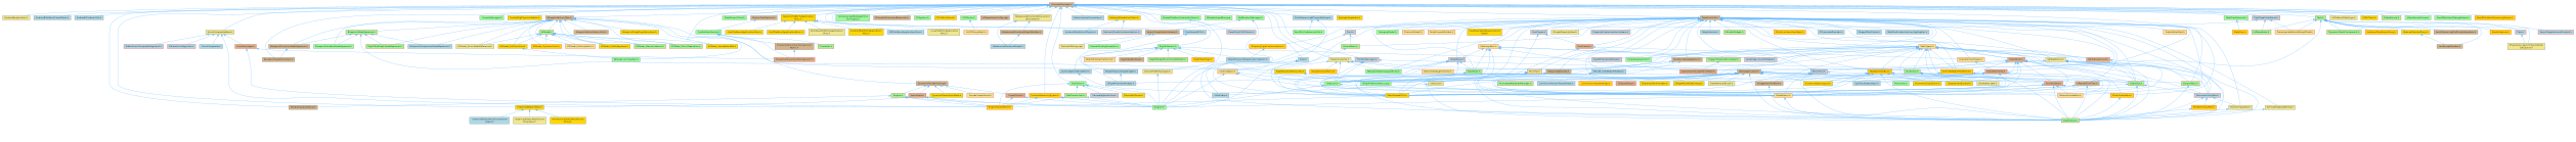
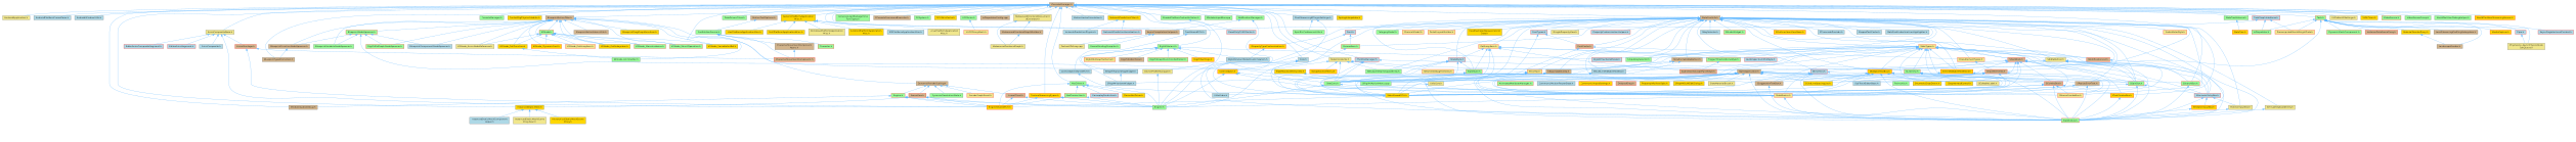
  digraph {
    fontname=Montserrat
    node [color=grey40 fillcolor=palegreen fontname=Montserrat fontsize=10 shape=box style=filled]
    edge [color=steelblue1 dir=back fontname=Montserrat fontsize=10 labelfontname=Helvetica labelfontsize=10 style=solid]
    n1 [color=gray40 fillcolor=tan fontcolor=black height=0.2 label="IConsoleManager.h" width=0.4]
    n2 [fillcolor=khaki height=0.2 label="AndroidApplication.h" width=0.4]
    n3 [fillcolor=lightblue height=0.2 label="AndroidPlatformFramePacer.h" width=0.4]
    n4 [fillcolor=lightblue height=0.2 label="AndroidWindowUtils.h" width=0.4]
    n5 [fillcolor=khaki height=0.2 label="AnimCompositeBase.h" width=0.4]
    n6 [fillcolor=tan height=0.2 label="AsyncCompilationHelpers.h" width=0.4]
    n7 [fillcolor=tan height=0.2 label="BlueprintActionFilter.h" width=0.4]
    n8 [fillcolor=tan height=0.2 label="BlueprintTypePromotion.h" width=0.4]
    n9 [height=0.2 label="ConsoleManager.h" width=0.4]
    n10 [fillcolor=gold height=0.2 label="ControlRigPhysicsModule.h" width=0.4]
    n11 [fillcolor=lightblue height=0.2 label="Core.h" width=0.4]
    n12 [fillcolor=lightblue height=0.2 label="CoreSharedPCH.h" width=0.4]
    n13 [height=0.2 label="DataDrivenCVars.h" width=0.4]
    n14 [fillcolor=khaki height=0.2 label="DeviceProfileManager.h" width=0.4]
    n15 [fillcolor=tan height=0.2 label="DynamicRenderScaling.h" width=0.4]
    n16 [fillcolor=tan height=0.2 label="MediaIOAudioDebug.h" width=0.4]
    n17 [fillcolor=gold height=0.2 label="InstancedStaticMesh.h" width=0.4]
    n18 [height=0.2 label="ExclusiveLoadPackageTime\lFontTypes.h" width=0.4]
    n19 [fillcolor=tan height=0.2 label="FConsoleCommandExecutor.h" width=0.4]
    n20 [height=0.2 label="FXSystem.h" width=0.4]
    n21 [fillcolor=gold height=0.2 label="GPUSkinCache.h" width=0.4]
    n22 [fillcolor=gold height=0.2 label="GenericPlatformApplication\lMisc.h" width=0.4]
    n23 [fillcolor=tan height=0.2 label="IoDispatcherConfig.cpp" width=0.4]
    n24 [height=0.2 label="LODActor.h" width=0.4]
    n25 [fillcolor=khaki height=0.2 label="MetasoundFrontendDocument\lIdGenerator.h" width=0.4]
    n26 [fillcolor=tan height=0.2 label="MotionTrailOptions.h" width=0.4]
    n27 [fillcolor=lightblue height=0.2 label="MotionVectorSimulation.h" width=0.4]
    n28 [height=0.2 label="NetDriver.h" width=0.4]
    n29 [fillcolor=gold height=0.2 label="NetworkPredictionCVars.h" width=0.4]
    n30 [height=0.2 label="NotificationManager.h" width=0.4]
    n31 [fillcolor=lightblue height=0.2 label="PixelStreaming2PluginSettings.h" width=0.4]
    n32 [height=0.2 label="SRotatorInputBox.cpp" width=0.4]
    n33 [height=0.2 label="RigVMVariant.h" width=0.4]
    n34 [height=0.2 label="ShaderPlatformCachedIniValue.h" width=0.4]
    n35 [fillcolor=tan height=0.2 label="SlateApplication.h" width=0.4]
    n36 [fillcolor=khaki height=0.2 label="SlateConstants.h" width=0.4]
    n37 [fillcolor=tan height=0.2 label="SlateFontInfo.h" width=0.4]
    n38 [fillcolor=gold height=0.2 label="SpringInterpolator.h" width=0.4]
    n39 [height=0.2 label="StateTreeSchema.h" width=0.4]
    n40 [color=red height=0.2 label="Task.h" width=0.4]
    n41 [color=red fillcolor=lightblue height=0.2 label="TaskGraphInterfaces.h" width=0.4]
    n42 [color=red fillcolor=gold height=0.2 label="TextureStreamingTypes.h" width=0.4]
    n43 [color=red fillcolor=lightblue height=0.2 label="ThrottleManager.h" width=0.4]
    n44 [fillcolor=khaki height=0.2 label="UVEditorUXSettings.h" width=0.4]
    n45 [fillcolor=gold height=0.2 label="VVMCVars.h" width=0.4]
    n46 [color=red height=0.2 label="VideoSource.h" width=0.4]
    n47 [height=0.2 label="VideoSourceGroup.h" width=0.4]
    n48 [height=0.2 label="WorldPartitionDebugHelper.h" width=0.4]
    n49 [color=red fillcolor=gold height=0.2 label="WorldPartitionStreamingSource.h" width=0.4]
    n50 [fillcolor=lightblue height=0.2 label="AnimComposite.h" width=0.4]
    n51 [color=red fillcolor=tan height=0.2 label="AnimMontage.h" width=0.4]
    n52 [color=red fillcolor=gold height=0.2 label="EngineSharedPCH.h" width=0.4]
    n53 [color=red fillcolor=lightblue height=0.2 label="EditorAnimCompositeSegment.h" width=0.4]
    n54 [color=red fillcolor=lightblue height=0.2 label="EditorAnimSegment.h" width=0.4]
    n55 [height=0.2 label="GroomBindingCompiler.h" width=0.4]
    n56 [fillcolor=khaki height=0.2 label="Texture2DArray.cpp" width=0.4]
    n57 [fillcolor=tan height=0.2 label="BlueprintActionMenuUtils.h" width=0.4]
    n58 [fillcolor=lightblue height=0.2 label="BlueprintComponentNodeSpawner.h" width=0.4]
    n59 [fillcolor=gold height=0.2 label="BlueprintDragDropMenuItem.h" width=0.4]
    n60 [fillcolor=tan height=0.2 label="BlueprintFunctionNodeSpawner.h" width=0.4]
    n61 [color=red height=0.2 label="BlueprintNodeSpawner.h" width=0.4]
    n62 [height=0.2 label="BlueprintVariableNodeSpawner.h" width=0.4]
    n63 [color=red height=0.2 label="RigVMEdGraphNodeSpawner.h" width=0.4]
    n64 [color=red height=0.2 label="K2Node.h" width=0.4]
    n65 [fillcolor=khaki height=0.2 label="K2Node_AnimNodeReference.h" width=0.4]
    n66 [fillcolor=gold height=0.2 label="K2Node_CallFunction.h" width=0.4]
    n67 [height=0.2 label="K2Node_AnimGetter.h" width=0.4]
    n68 [color=red fillcolor=gold height=0.2 label="K2Node_DynamicCast.h" width=0.4]
    n69 [color=red fillcolor=khaki height=0.2 label="K2Node_GetArrayItem.h" width=0.4]
    n70 [fillcolor=gold height=0.2 label="K2Node_GetSubsystem.h" width=0.4]
    n71 [color=red height=0.2 label="K2Node_MacroInstance.h" width=0.4]
    n72 [color=red height=0.2 label="K2Node_StructOperation.h" width=0.4]
    n73 [fillcolor=gold height=0.2 label="K2Node_VariableSetRef.h" width=0.4]
    n74 [fillcolor=gold height=0.2 label="RigVMActionMenuUtils.h" width=0.4]
-   n75 [color=red fillcolor=khaki height=0.2 label="CoreUObject.h" width=0.4]
+   n75 [color=red fillcolor=gold height=0.2 label="CoreUObject.h" width=0.4]
    n76 [height=0.2 label="Engine.h" width=0.4]
    n77 [color=red fillcolor=khaki height=0.2 label="SlateBasics.h" width=0.4]
    n78 [fillcolor=lightblue height=0.2 label="CoreUObjectSharedPCH.h" width=0.4]
-   n79 [fillcolor=gold height=0.2 label="DynamicResolutionState.h" width=0.4]
+   n79 [height=0.2 label="DynamicResolutionState.h" width=0.4]
    n80 [color=red height=0.2 label="Engine.h" width=0.4]
    n81 [color=red fillcolor=khaki height=0.2 label="RenderGraphEvent.h" width=0.4]
    n82 [color=red fillcolor=tan height=0.2 label="SceneView.h" width=0.4]
    n83 [color=red fillcolor=tan height=0.2 label="UnrealClient.h" width=0.4]
    n84 [fillcolor=gold height=0.2 label="HierarchicalStaticMeshScene\lProxy.h" width=0.4]
    n85 [fillcolor=lightblue height=0.2 label="InstancedStaticMeshComponent\lHelper.h" width=0.4]
    n86 [fillcolor=khaki height=0.2 label="InstancedStaticMeshScene\lProxyDesc.h" width=0.4]
    n87 [fillcolor=gold height=0.2 label="AndroidPlatformApplication\lMisc.h" width=0.4]
    n88 [fillcolor=lightblue height=0.2 label="IOSPlatformApplicationMisc.h" width=0.4]
    n89 [fillcolor=khaki height=0.2 label="LinuxPlatformApplication\lMisc.h" width=0.4]
    n90 [fillcolor=gold height=0.2 label="MacPlatformApplicationMisc.h" width=0.4]
    n91 [fillcolor=gold height=0.2 label="NullPlatformApplicationMisc.h" width=0.4]
    n92 [fillcolor=khaki height=0.2 label="WindowsPlatformApplication\lMisc.h" width=0.4]
    n93 [color=red fillcolor=khaki height=0.2 label="HLODProxyMesh.h" width=0.4]
-   n94 [fillcolor=lightblue height=0.2 label="MetasoundFrontendGraph.h" width=0.4]
+   n94 [fillcolor=khaki height=0.2 label="MetasoundFrontendGraph.h" width=0.4]
    n95 [fillcolor=tan height=0.2 label="MetasoundFrontendGraphBuilder.h" width=0.4]
    n96 [height=0.2 label="RootMotionSource.h" width=0.4]
    n97 [fillcolor=gold height=0.2 label="DemoNetDriver.h" width=0.4]
    n98 [color=red fillcolor=lightblue height=0.2 label="GameplayPrediction.h" width=0.4]
    n99 [color=red height=0.2 label="NetConnection.h" width=0.4]
    n100 [fillcolor=lightblue height=0.2 label="NetworkPredictionPhysics.h" width=0.4]
    n101 [color=red fillcolor=lightblue height=0.2 label="NetworkPredictionSerialization.h" width=0.4]
    n102 [color=red height=0.2 label="SlateExtras.h" width=0.4]
    n103 [height=0.2 label="EpicRtcConferenceUtils.h" width=0.4]
    n104 [fillcolor=lightblue height=0.2 label="UtilsVideo.h" width=0.4]
    n105 [color=red fillcolor=khaki height=0.2 label="RigVMEdGraphSchema.h" width=0.4]
    n106 [fillcolor=tan height=0.2 label="RigVMEditorTools.h" width=0.4]
    n107 [color=red height=0.2 label="RigVMGraphFunctionDefinition.h" width=0.4]
    n108 [color=red fillcolor=gold height=0.2 label="RigVMSettings.h" width=0.4]
    n109 [color=red fillcolor=lightblue height=0.2 label="RigVMTreeToolkitNode.h" width=0.4]
    n110 [fillcolor=lightblue height=0.2 label="RigVMVariantDetailCustomization.h" width=0.4]
    n111 [fillcolor=lightblue height=0.2 label="SRigVMVariantTagWidget.h" width=0.4]
    n112 [fillcolor=lightblue height=0.2 label="SRigVMVariantWidget.h" width=0.4]
    n113 [color=red fillcolor=tan height=0.2 label="CharacterMovementComponent.h" width=0.4]
    n114 [color=red height=0.2 label="Character.h" width=0.4]
    n115 [fillcolor=tan height=0.2 label="CharacterMovementComponent\lAsync.h" width=0.4]
    n116 [color=red fillcolor=lightblue height=0.2 label="ReadOnlyCVARCache.h" width=0.4]
    n117 [height=0.2 label="SRigVMActionMenu.cpp" width=0.4]
    n118 [fillcolor=gold height=0.2 label="SlateSharedPCH.h" width=0.4]
    n119 [color=red height=0.2 label="AnimatedAttributeManager.h" width=0.4]
    n120 [fillcolor=lightblue height=0.2 label="CommonUIActionRouterBase.h" width=0.4]
    n121 [color=red fillcolor=gold height=0.2 label="CommonUIInputSettings.h" width=0.4]
    n122 [color=red fillcolor=tan height=0.2 label="DelayedDrag.h" width=0.4]
    n123 [height=0.2 label="PaintUtils.h" width=0.4]
    n124 [fillcolor=gold height=0.2 label="PropertyInfoViewStyle.h" width=0.4]
    n125 [color=red fillcolor=tan height=0.2 label="SComboBox.h" width=0.4]
    n126 [fillcolor=gold height=0.2 label="SGridLineSpacingList.h" width=0.4]
    n127 [fillcolor=gold height=0.2 label="SNumericDropDown.h" width=0.4]
    n128 [fillcolor=gold height=0.2 label="SRigVMBulkEditDialog.h" width=0.4]
    n129 [fillcolor=gold height=0.2 label="SSegmentedControl.h" width=0.4]
    n130 [color=red height=0.2 label="SSpinBox.h" width=0.4]
    n131 [fillcolor=khaki height=0.2 label="SlateMaterialBrush.h" width=0.4]
    n132 [fillcolor=lightblue height=0.2 label="SubTrackEditorBase.h" width=0.4]
    n133 [fillcolor=khaki height=0.2 label="UtilsCore.h" width=0.4]
    n134 [height=0.2 label="SlateCore.h" width=0.4]
    n135 [height=0.2 label="SBlueprintNamespaceEntry.h" width=0.4]
    n136 [color=red fillcolor=gold height=0.2 label="SGraphActionMenu.h" width=0.4]
    n137 [color=red fillcolor=khaki height=0.2 label="SKismetDebugTreeView.h" width=0.4]
    n138 [color=red height=0.2 label="SListView.h" width=0.4]
    n139 [color=red fillcolor=khaki height=0.2 label="SNameComboBox.h" width=0.4]
    n140 [color=red fillcolor=gold height=0.2 label="STextComboBox.h" width=0.4]
    n141 [color=red fillcolor=lightblue height=0.2 label="SNumericEntryBox.h" width=0.4]
    n142 [color=red fillcolor=gold height=0.2 label="SRotatorInputBox.h" width=0.4]
    n143 [fillcolor=khaki height=0.2 label="SVectorInputBox.h" width=0.4]
    n144 [color=red fillcolor=khaki height=0.2 label="AudioMeterStyle.h" width=0.4]
    n145 [color=red fillcolor=tan height=0.2 label="AudioOscilloscopePanelStyle.h" width=0.4]
    n146 [color=red fillcolor=lightblue height=0.2 label="AudioSpectrumPlotStyle.h" width=0.4]
    n147 [color=red height=0.2 label="CanvasItem.h" width=0.4]
    n148 [height=0.2 label="CategoryModel.h" width=0.4]
    n149 [color=red fillcolor=khaki height=0.2 label="ChannelModel.h" width=0.4]
    n150 [color=red fillcolor=khaki height=0.2 label="DetailLayoutBuilder.h" width=0.4]
    n151 [color=red fillcolor=khaki height=0.2 label="DrawElementTypes.h" width=0.4]
    n152 [fillcolor=gold height=0.2 label="FixedSampledSequenceGrid\lData.h" width=0.4]
    n153 [color=red fillcolor=lightblue height=0.2 label="Font.h" width=0.4]
    n154 [color=red fillcolor=tan height=0.2 label="FontCache.h" width=0.4]
    n155 [color=red fillcolor=lightblue height=0.2 label="FontTypes.h" width=0.4]
    n156 [color=red fillcolor=gold height=0.2 label="IPropertyTypeCustomization.h" width=0.4]
    n157 [fillcolor=khaki height=0.2 label="ISinglePropertyView.h" width=0.4]
    n158 [color=red fillcolor=lightblue height=0.2 label="ISlateStyle.h" width=0.4]
    n159 [color=red height=0.2 label="SlateStyle.h" width=0.4]
    n160 [color=red fillcolor=lightblue height=0.2 label="PropertyCustomizationHelpers.h" width=0.4]
    n161 [fillcolor=khaki height=0.2 label="SEditableText.h" width=0.4]
    n162 [color=red fillcolor=gold height=0.2 label="SEditableTextBox.h" width=0.4]
    n163 [color=red height=0.2 label="SSearchBox.h" width=0.4]
    n164 [fillcolor=tan height=0.2 label="SSuggestionTextBox.h" width=0.4]
    n165 [color=red fillcolor=lightblue height=0.2 label="SErrorText.h" width=0.4]
    n166 [fillcolor=tan height=0.2 label="SPopUpErrorText.h" width=0.4]
    n167 [fillcolor=tan height=0.2 label="SExpandableArea.h" width=0.4]
    n168 [color=red fillcolor=gold height=0.2 label="SInlineEditableTextBlock.h" width=0.4]
    n169 [height=0.2 label="SInputKeySelector.h" width=0.4]
    n170 [fillcolor=lightblue height=0.2 label="SKeySelector.h" width=0.4]
    n171 [color=red height=0.2 label="SModeWidget.h" width=0.4]
    n172 [fillcolor=tan height=0.2 label="SMultiLineEditableText.h" width=0.4]
    n173 [fillcolor=lightblue height=0.2 label="SMultiLineEditableTextBox.h" width=0.4]
    n174 [color=red fillcolor=tan height=0.2 label="SNotificationList.h" width=0.4]
    n175 [color=red fillcolor=gold height=0.2 label="SOutlinerItemViewBase.h" width=0.4]
    n176 [color=red fillcolor=tan height=0.2 label="STextBlock.h" width=0.4]
    n177 [fillcolor=lightblue height=0.2 label="STimecodeProvider.h" width=0.4]
    n178 [color=red fillcolor=khaki height=0.2 label="SToolTip.h" width=0.4]
    n179 [fillcolor=khaki height=0.2 label="SVirtualKeyboardEntry.h" width=0.4]
    n180 [fillcolor=lightblue height=0.2 label="ShapedTextCache.h" width=0.4]
    n181 [fillcolor=lightblue height=0.2 label="SlateTextUnderlineLineHighlighter.h" width=0.4]
    n182 [color=red fillcolor=khaki height=0.2 label="SlateTypes.h" width=0.4]
    n183 [color=red fillcolor=khaki height=0.2 label="GetArrayItem.h" width=0.4]
    n184 [color=red height=0.2 label="TriggerThresholdLineStyle.h" width=0.4]
    n185 [color=red fillcolor=gold height=0.2 label="StateTree.h" width=0.4]
    n186 [color=red fillcolor=tan height=0.2 label="DrawElements.h" width=0.4]
    n187 [color=red fillcolor=lightblue height=0.2 label="AsyncRegisterLevelContext.h" width=0.4]
    n188 [color=red height=0.2 label="DynamicMeshComponent.h" width=0.4]
-   n189 [color=red fillcolor=gold height=0.2 label="InstanceDataSceneProxy.h" width=0.4]
+   n189 [color=red fillcolor=tan height=0.2 label="InstanceDataSceneProxy.h" width=0.4]
    n190 [color=red height=0.2 label="IoDispatcher.h" width=0.4]
    n191 [fillcolor=tan height=0.2 label="LandscapeRender.h" width=0.4]
    n192 [fillcolor=tan height=0.2 label="LevelStreamingProfilingSubsystem.h" width=0.4]
    n193 [fillcolor=gold height=0.2 label="MaterialRenderProxy.h" width=0.4]
    n194 [color=red fillcolor=gold height=0.2 label="MediaCapture.h" width=0.4]
    n195 [fillcolor=khaki height=0.2 label="PhysScene_AsyncPhysicsState\lJobQueue.h" width=0.4]
    n196 [color=red fillcolor=lightblue height=0.2 label="Pipe.h" width=0.4]
    n197 [color=red fillcolor=khaki height=0.2 label="PrecomputedMeshWeightData.h" width=0.4]
    n198 [fillcolor=khaki height=0.2 label="SEditableLabel.h" width=0.4]
    n1 -> n2
    n1 -> n3
    n1 -> n4
    n1 -> n5
    n1 -> n6
    n1 -> n7
    n1 -> n8
    n1 -> n9
    n1 -> n10
    n1 -> n11
    n1 -> n12
    n1 -> n13
    n1 -> n14
    n1 -> n15
    n1 -> n16
    n1 -> n17
    n1 -> n18
    n1 -> n19
    n1 -> n20
    n1 -> n21
    n1 -> n22
    n1 -> n23
    n1 -> n24
    n1 -> n25
    n1 -> n26
    n1 -> n27
    n1 -> n28
    n1 -> n29
    n1 -> n30
    n1 -> n31
    n1 -> n32
    n1 -> n33
    n1 -> n34
    n1 -> n35
    n1 -> n36
    n1 -> n37
    n1 -> n38
    n1 -> n39
    n1 -> n40
    n1 -> n41
    n1 -> n42
    n1 -> n43
    n1 -> n44
    n1 -> n45
    n1 -> n46
    n1 -> n47
    n1 -> n48
    n1 -> n49
    n5 -> n50
    n5 -> n51
    n5 -> n52
    n5 -> n53
    n5 -> n54
    n6 -> n55
    n6 -> n56
    n7 -> n57
    n7 -> n58
    n7 -> n59
    n7 -> n60
    n7 -> n61
    n7 -> n62
    n7 -> n63
    n7 -> n64
    n7 -> n65
    n7 -> n66
    n7 -> n67
    n7 -> n68
    n7 -> n69
    n7 -> n70
    n7 -> n71
    n7 -> n72
    n7 -> n73
    n7 -> n74
    n11 -> n75
    n11 -> n76
    n11 -> n77
    n12 -> n78
    n14 -> n76
    n15 -> n79
    n15 -> n80
    n15 -> n81
    n15 -> n82
    n15 -> n83
    n17 -> n84
    n17 -> n85
    n17 -> n86
    n22 -> n87
    n22 -> n88
    n22 -> n89
    n22 -> n90
    n22 -> n91
    n22 -> n92
    n24 -> n93
    n25 -> n94
    n25 -> n95
    n26 -> n96
    n28 -> n52
    n28 -> n76
    n28 -> n97
    n28 -> n98
    n28 -> n99
    n29 -> n100
    n29 -> n101
    n30 -> n6
    n30 -> n102
    n31 -> n103
    n31 -> n104
    n33 -> n105
    n33 -> n106
    n33 -> n107
    n33 -> n108
    n33 -> n109
    n33 -> n110
    n33 -> n111
    n33 -> n112
    n34 -> n116
    n35 -> n77
    n35 -> n102
    n35 -> n117
    n35 -> n118
    n35 -> n119
    n35 -> n120
    n35 -> n121
    n35 -> n122
    n35 -> n123
    n35 -> n124
    n35 -> n125
    n35 -> n126
    n35 -> n127
    n35 -> n128
    n35 -> n129
    n35 -> n130
    n35 -> n131
    n35 -> n132
    n35 -> n133
    n36 -> n118
    n36 -> n134
    n36 -> n135
    n36 -> n136
    n36 -> n137
    n36 -> n138
    n37 -> n118
    n37 -> n130
    n37 -> n134
    n37 -> n135
    n37 -> n139
    n37 -> n140
    n37 -> n141
    n37 -> n142
    n37 -> n143
    n37 -> n144
    n37 -> n145
    n37 -> n146
    n37 -> n147
    n37 -> n148
    n37 -> n149
    n37 -> n150
    n37 -> n151
    n37 -> n152
    n37 -> n153
    n37 -> n154
    n37 -> n155
    n37 -> n156
    n37 -> n157
    n37 -> n158
    n37 -> n159
    n37 -> n160
    n37 -> n161
    n37 -> n162
    n37 -> n163
    n37 -> n164
    n37 -> n165
    n37 -> n166
    n37 -> n167
    n37 -> n168
    n37 -> n169
    n37 -> n170
    n37 -> n171
    n37 -> n172
    n37 -> n173
    n37 -> n174
    n37 -> n175
    n37 -> n176
    n37 -> n177
    n37 -> n178
    n37 -> n179
    n37 -> n180
    n37 -> n181
    n37 -> n182
    n37 -> n183
    n37 -> n184
    n39 -> n185
    n40 -> n186
    n40 -> n187
    n40 -> n188
    n40 -> n189
    n40 -> n190
    n40 -> n191
    n40 -> n192
    n40 -> n193
    n40 -> n194
    n40 -> n195
    n40 -> n196
    n40 -> n197
    n41 -> n12
    n41 -> n190
    n41 -> n197
    n42 -> n52
    n42 -> n76
    n43 -> n35
    n43 -> n118
    n43 -> n134
    n51 -> n52
    n51 -> n113
    n60 -> n8
    n61 -> n58
    n61 -> n60
    n61 -> n62
    n61 -> n63
    n61 -> n117
    n64 -> n65
    n64 -> n66
    n64 -> n68
    n64 -> n69
    n64 -> n70
    n64 -> n71
    n64 -> n72
    n64 -> n73
    n66 -> n67
    n74 -> n117
    n75 -> n76
    n75 -> n77
    n75 -> n134
    n77 -> n76
    n77 -> n102
    n78 -> n118
    n80 -> n16
    n80 -> n52
    n80 -> n76
    n82 -> n17
    n82 -> n52
    n82 -> n76
    n83 -> n52
    n83 -> n76
    n95 -> n94
    n96 -> n113
    n96 -> n114
    n96 -> n115
    n99 -> n52
    n99 -> n76
    n111 -> n112
    n115 -> n113
    n118 -> n52
    n125 -> n77
    n125 -> n102
    n125 -> n118
    n125 -> n139
    n125 -> n140
    n130 -> n77
    n130 -> n102
    n130 -> n141
    n133 -> n104
    n134 -> n76
    n134 -> n77
    n138 -> n77
    n138 -> n102
    n138 -> n118
    n138 -> n125
    n140 -> n102
    n141 -> n102
    n141 -> n142
    n141 -> n143
    n142 -> n102
    n143 -> n102
    n147 -> n76
    n151 -> n186
    n153 -> n76
    n153 -> n147
    n154 -> n134
    n154 -> n151
    n155 -> n134
    n155 -> n154
    n156 -> n110
    n158 -> n118
    n158 -> n134
    n158 -> n135
    n158 -> n139
    n158 -> n159
    n159 -> n118
    n159 -> n134
    n161 -> n77
    n161 -> n102
    n161 -> n118
    n161 -> n130
    n161 -> n141
    n161 -> n162
    n162 -> n77
    n162 -> n102
    n162 -> n118
    n162 -> n126
    n162 -> n127
    n162 -> n163
    n162 -> n164
    n162 -> n198
    n163 -> n102
    n164 -> n102
    n165 -> n77
    n165 -> n102
    n165 -> n118
    n165 -> n164
    n165 -> n166
    n166 -> n77
    n166 -> n102
    n167 -> n102
    n167 -> n118
    n168 -> n102
    n168 -> n117
    n172 -> n77
    n172 -> n102
    n172 -> n173
    n173 -> n77
    n173 -> n102
    n174 -> n102
    n176 -> n77
    n176 -> n102
    n176 -> n118
    n176 -> n125
    n176 -> n126
    n176 -> n127
    n176 -> n129
    n176 -> n130
    n176 -> n138
    n176 -> n141
    n176 -> n165
    n178 -> n77
    n178 -> n102
    n178 -> n112
    n178 -> n117
    n178 -> n118
    n179 -> n102
    n182 -> n109
    n182 -> n118
    n182 -> n125
    n182 -> n130
    n182 -> n134
    n182 -> n137
    n182 -> n138
    n182 -> n139
    n182 -> n140
    n182 -> n141
    n182 -> n161
    n182 -> n162
    n182 -> n163
    n182 -> n164
    n182 -> n167
    n182 -> n168
    n182 -> n169
    n182 -> n172
    n182 -> n173
    n182 -> n174
    n182 -> n176
    n182 -> n198
    n183 -> n118
    n183 -> n134
    n183 -> n145
    n183 -> n146
    n183 -> n158
    n183 -> n159
    n183 -> n184
    n184 -> n145
    n186 -> n118
    n186 -> n123
    n186 -> n130
    n186 -> n132
    n186 -> n134
    n193 -> n191
    n196 -> n195
  }
